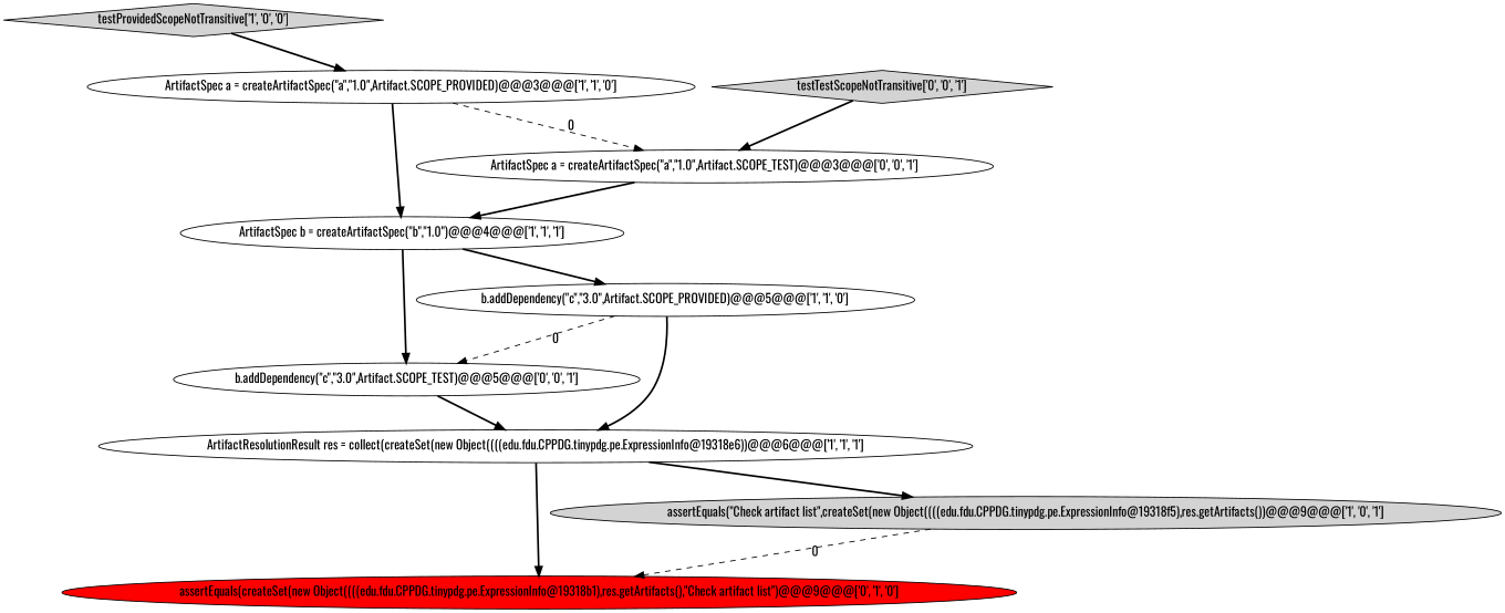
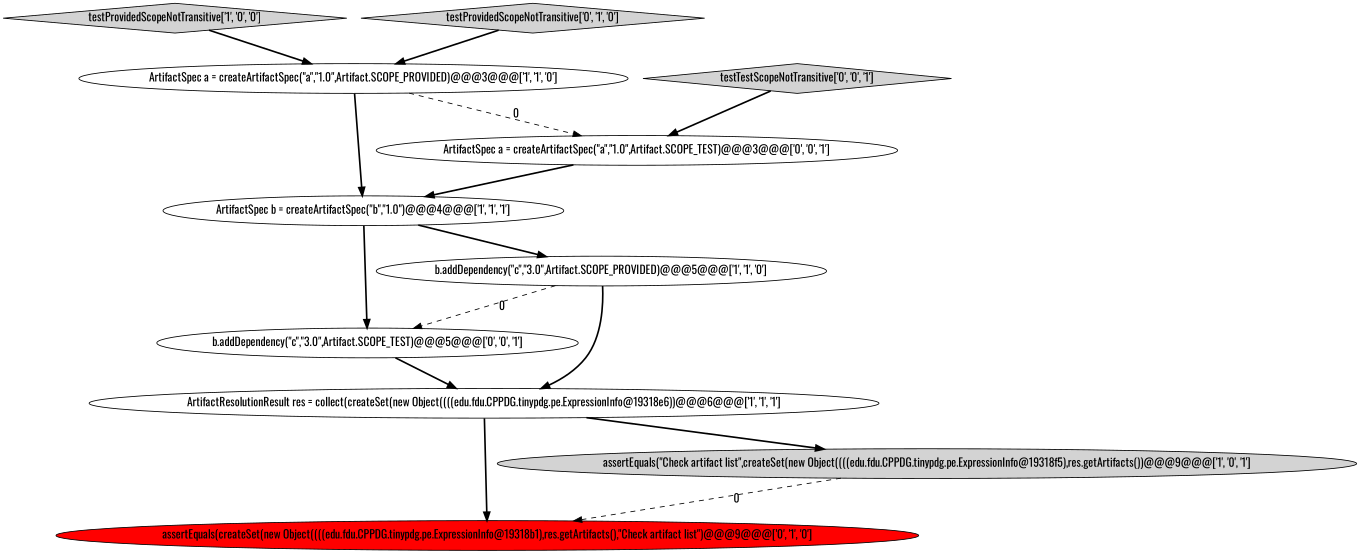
  digraph {
    fontname=Oswald
    node [fillcolor=white shape=ellipse style=filled fontname=Oswald]
    edge [style=bold fontname=Oswald]
    n1 [label="ArtifactSpec a = createArtifactSpec(\"a\",\"1.0\",Artifact.SCOPE_TEST)@@@3@@@['0', '0', '1']"]
    n2 [label="ArtifactSpec b = createArtifactSpec(\"b\",\"1.0\")@@@4@@@['1', '1', '1']"]
    n3 [fillcolor=red label="assertEquals(createSet(new Object((((edu.fdu.CPPDG.tinypdg.pe.ExpressionInfo@19318b1),res.getArtifacts(),\"Check artifact list\")@@@9@@@['0', '1', '0']"]
    n4 [label="b.addDependency(\"c\",\"3.0\",Artifact.SCOPE_TEST)@@@5@@@['0', '0', '1']"]
    n5 [label="ArtifactResolutionResult res = collect(createSet(new Object((((edu.fdu.CPPDG.tinypdg.pe.ExpressionInfo@19318e6))@@@6@@@['1', '1', '1']"]
    n6 [fillcolor=lightgray label="assertEquals(\"Check artifact list\",createSet(new Object((((edu.fdu.CPPDG.tinypdg.pe.ExpressionInfo@19318f5),res.getArtifacts())@@@9@@@['1', '0', '1']"]
    n7 [label="ArtifactSpec a = createArtifactSpec(\"a\",\"1.0\",Artifact.SCOPE_PROVIDED)@@@3@@@['1', '1', '0']"]
    n8 [label="b.addDependency(\"c\",\"3.0\",Artifact.SCOPE_PROVIDED)@@@5@@@['1', '1', '0']"]
    n9 [fillcolor=lightgray label="testProvidedScopeNotTransitive['1', '0', '0']" shape=diamond]
    n10 [fillcolor=lightgray label="testTestScopeNotTransitive['0', '0', '1']" shape=diamond]
+   n11 [fillcolor=lightgray label="testProvidedScopeNotTransitive['0', '1', '0']" shape=diamond]
    n1 -> n2
    n2 -> n4
    n2 -> n8
    n4 -> n5
    n5 -> n3
    n5 -> n6
    n6 -> n3 [label=0 style=dashed]
    n7 -> n1 [label=0 style=dashed]
    n7 -> n2
    n8 -> n4 [label=0 style=dashed]
    n8 -> n5
    n9 -> n7
    n10 -> n1
+   n11 -> n7
  }
